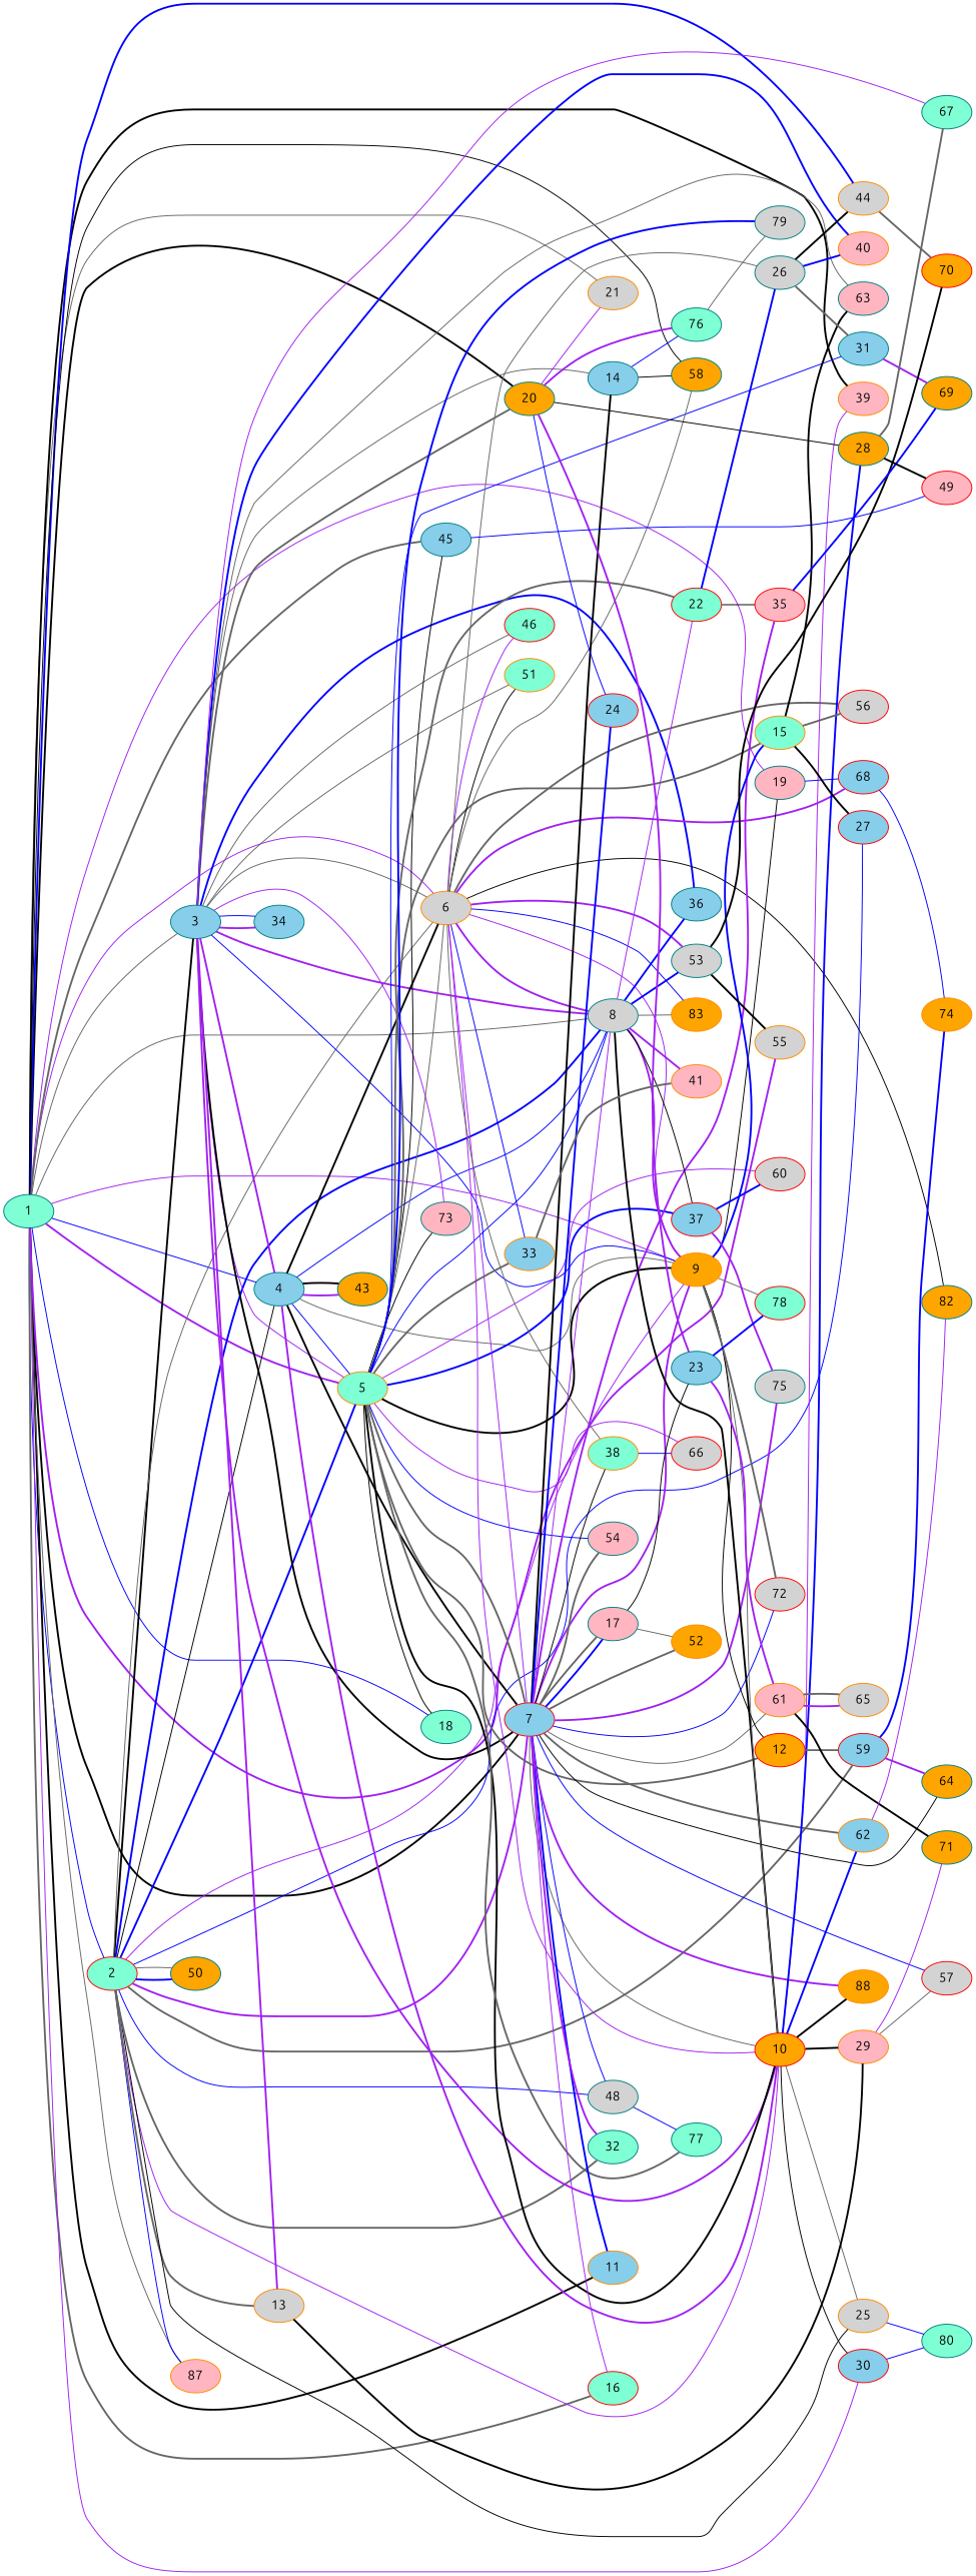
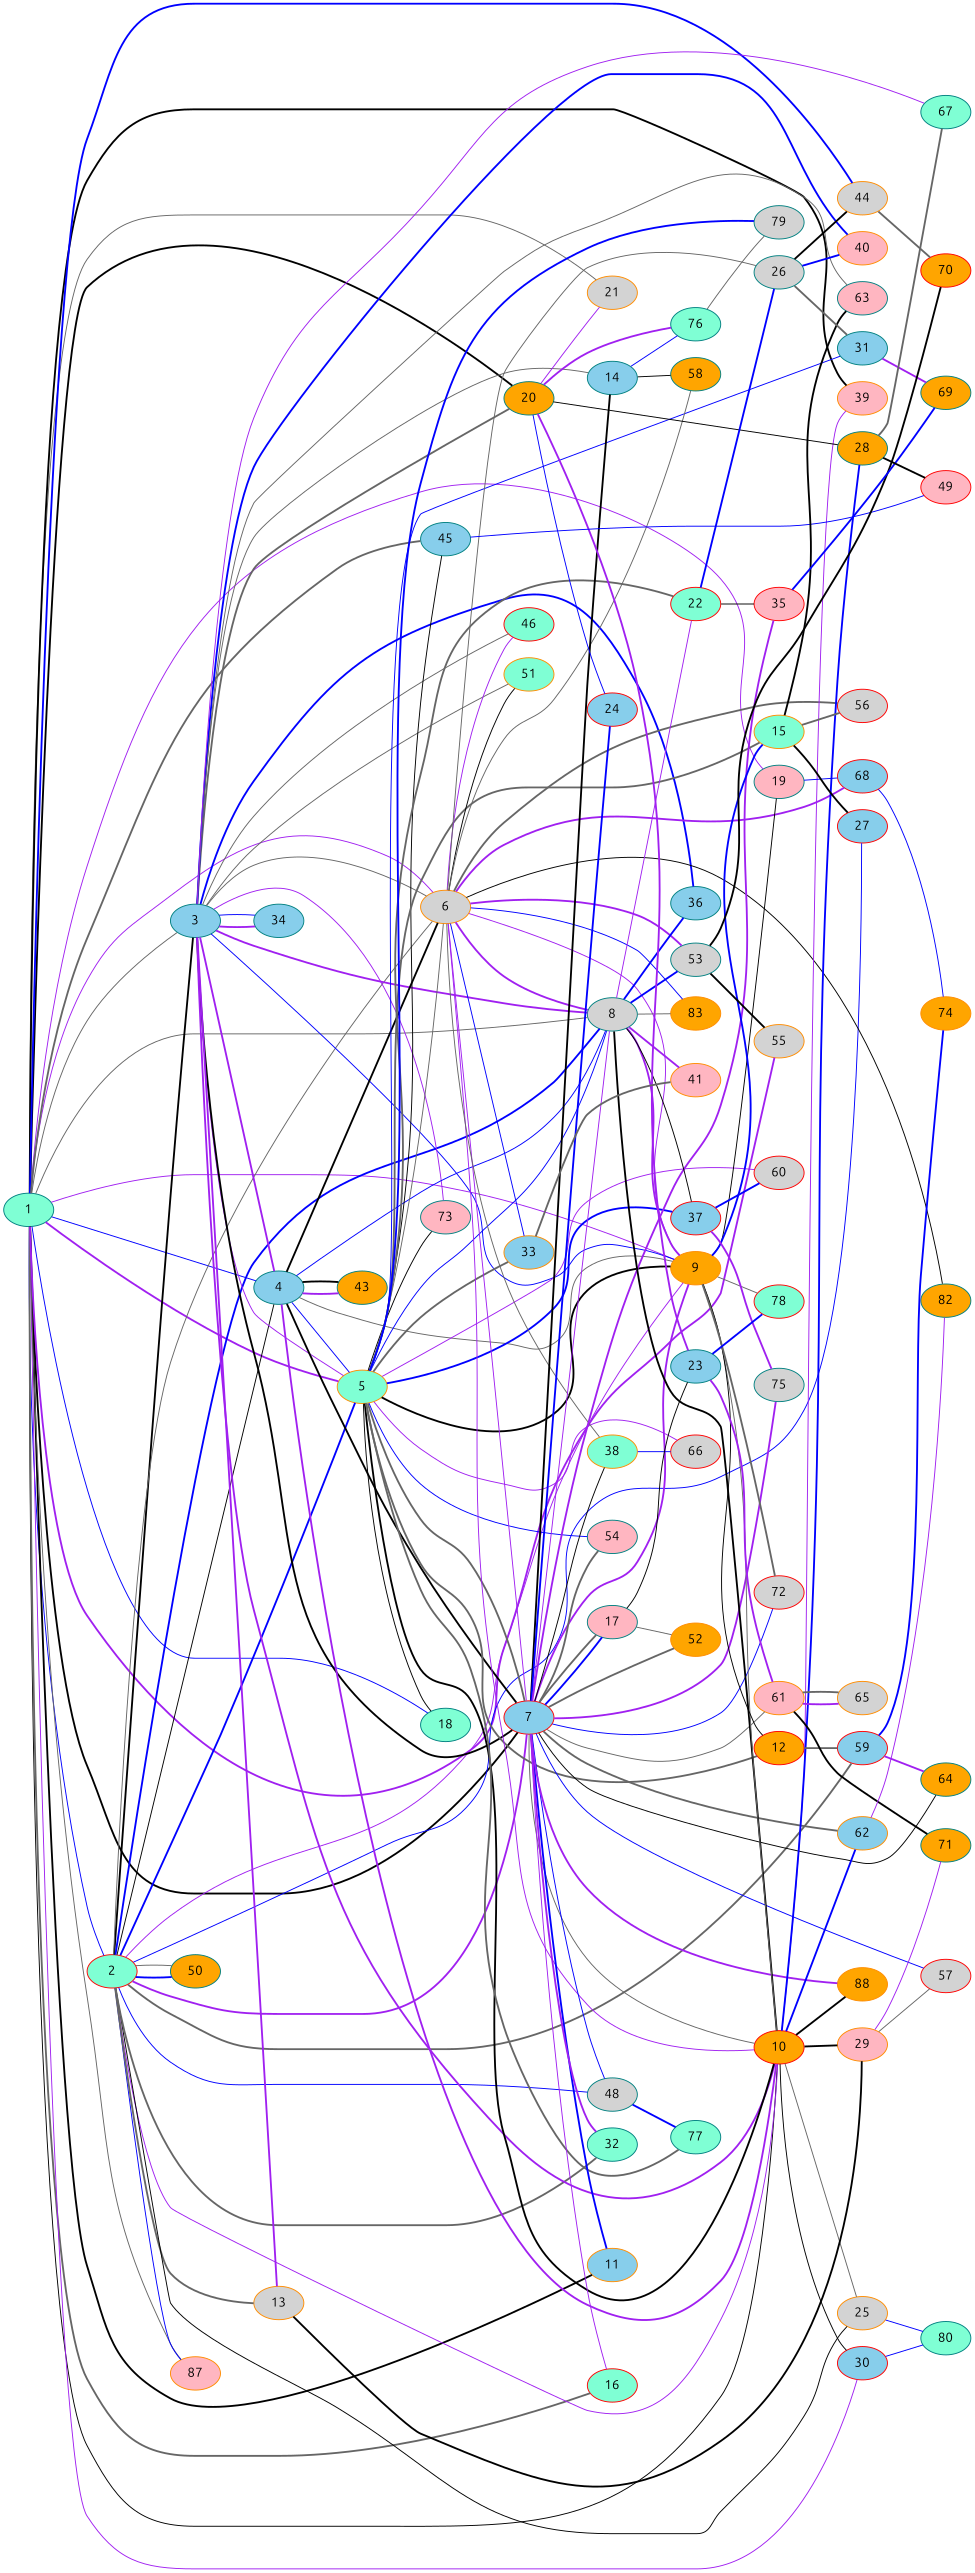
  graph {
    fontname=Ubuntu
    rankdir=LR
    node [color=teal fillcolor=skyblue fontname=Ubuntu style=filled]
    edge [color=gray40 fontname=Ubuntu style=bold]
    1 [fillcolor=aquamarine]
    2 [color=red fillcolor=aquamarine]
    3
    4
    5 [color=darkorange fillcolor=aquamarine]
    6 [color=darkorange fillcolor=lightgrey]
    7 [color=red]
    8 [fillcolor=lightgrey]
    9 [color=darkorange fillcolor=orange]
    10 [color=red fillcolor=orange]
    11 [color=darkorange]
    16 [color=red fillcolor=aquamarine]
    18 [fillcolor=aquamarine]
    19 [fillcolor=lightpink]
    20 [fillcolor=orange]
    21 [color=darkorange fillcolor=lightgrey]
    30 [color=red]
    39 [color=darkorange fillcolor=lightpink]
    44 [color=darkorange fillcolor=lightgrey]
    45
    n21 [color=darkorange fillcolor=lightpink label=87]
    55 [color=darkorange fillcolor=lightgrey]
    13 [color=darkorange fillcolor=lightgrey]
    25 [color=darkorange fillcolor=lightgrey]
    27 [color=red]
    32 [fillcolor=aquamarine]
    48 [fillcolor=lightgrey]
    50 [fillcolor=orange]
    59 [color=red]
    14
    34
    36
    40 [color=darkorange fillcolor=lightpink]
    46 [color=red fillcolor=aquamarine]
    51 [color=darkorange fillcolor=aquamarine]
    63 [fillcolor=lightpink]
    67 [fillcolor=aquamarine]
    73 [fillcolor=lightpink]
    43 [fillcolor=orange]
    12 [color=red fillcolor=orange]
    15 [color=darkorange fillcolor=aquamarine]
    22 [color=red fillcolor=aquamarine]
    31
    33 [color=darkorange]
    37 [color=red]
    54 [fillcolor=lightpink]
    60 [color=red fillcolor=lightgrey]
    66 [color=red fillcolor=lightgrey]
    77 [fillcolor=aquamarine]
    79 [fillcolor=lightgrey]
    26 [fillcolor=lightgrey]
    38 [color=darkorange fillcolor=aquamarine]
    53 [fillcolor=lightgrey]
    56 [color=red fillcolor=lightgrey]
    58 [fillcolor=orange]
    68 [color=red]
    82 [fillcolor=orange]
    83 [color=darkorange fillcolor=orange]
    17 [fillcolor=lightpink]
    24 [color=red]
    35 [color=red fillcolor=lightpink]
    52 [color=darkorange fillcolor=orange]
    57 [color=red fillcolor=lightgrey]
    61 [color=darkorange fillcolor=lightpink]
    62 [color=darkorange]
    64 [fillcolor=orange]
    72 [color=red fillcolor=lightgrey]
    75 [fillcolor=lightgrey]
    n69 [color=darkorange fillcolor=orange label=88]
    41 [color=darkorange fillcolor=lightpink]
    78 [color=red fillcolor=aquamarine]
    28 [fillcolor=orange]
    29 [color=darkorange fillcolor=lightpink]
    76 [fillcolor=aquamarine]
    23
    80 [fillcolor=aquamarine]
    70 [color=red fillcolor=orange]
    49 [color=red fillcolor=lightpink]
    74 [color=darkorange fillcolor=orange]
    69 [fillcolor=orange]
    71 [fillcolor=orange]
    65 [color=darkorange fillcolor=lightgrey]
    1 -- 2 [color=blue style=solid]
    1 -- 3 [style=solid]
    1 -- 4 [color=blue style=solid]
    1 -- 5 [color=purple]
    1 -- 6 [color=purple style=solid]
    1 -- 7 [color=black]
    1 -- 8 [style=solid]
    1 -- 9 [color=purple style=solid]
-   1 -- 58 [color=black style=solid]
+   1 -- 10 [color=black style=solid]
    1 -- 11 [color=black]
    1 -- 16
    1 -- 18 [color=blue style=solid]
    1 -- 19 [color=purple style=solid]
    1 -- 20 [color=black]
    1 -- 21 [style=solid]
    1 -- 30 [color=purple style=solid]
    1 -- 39 [color=black]
    1 -- 44 [color=blue]
    1 -- 45
    1 -- n21 [style=solid]
    1 -- 55 [color=purple]
    2 -- 3 [color=black]
    2 -- 4 [color=black style=solid]
    2 -- 5 [color=blue]
    2 -- 6 [style=solid]
    2 -- 7 [color=purple]
    2 -- 8 [color=blue]
    2 -- 9 [color=purple style=solid]
    2 -- 10 [color=purple style=solid]
    2 -- n21 [color=blue style=solid]
    2 -- 13
    2 -- 25 [color=black style=solid]
    2 -- 27 [color=blue style=solid]
    2 -- 32
    2 -- 48 [color=blue style=solid]
    2 -- 50 [color=blue]
    2 -- 50 [style=solid]
    2 -- 59
    3 -- 4 [color=purple]
    3 -- 5 [color=purple style=solid]
    3 -- 6 [style=solid]
    3 -- 7 [color=black]
    3 -- 8 [color=purple]
    3 -- 9 [color=blue style=solid]
    3 -- 10 [color=purple]
    3 -- 20
    3 -- 13 [color=purple]
    3 -- 14 [style=solid]
    3 -- 34 [color=purple]
    3 -- 34 [color=blue style=solid]
    3 -- 36 [color=blue]
    3 -- 40 [color=blue]
    3 -- 46 [style=solid]
    3 -- 51 [style=solid]
    3 -- 63 [style=solid]
    3 -- 67 [color=purple style=solid]
    3 -- 73 [color=purple style=solid]
    4 -- 5 [color=blue style=solid]
    4 -- 6 [color=black]
    4 -- 7 [color=black]
    4 -- 8 [color=blue style=solid]
    4 -- 9 [style=solid]
    4 -- 10 [color=purple]
    4 -- 43 [color=purple]
    4 -- 43 [color=black]
    5 -- 6 [style=solid]
    5 -- 7
    5 -- 8 [color=blue style=solid]
    5 -- 9 [color=black]
    5 -- 10 [color=black]
    5 -- 18 [color=black style=solid]
    5 -- 45 [color=black style=solid]
    5 -- 73 [color=black style=solid]
    5 -- 12
    5 -- 15
    5 -- 22
    5 -- 31 [color=blue style=solid]
    5 -- 33
    5 -- 37 [color=blue]
    5 -- 54 [color=blue style=solid]
    5 -- 60 [color=purple style=solid]
    5 -- 66 [color=purple style=solid]
    5 -- 77
    5 -- 79 [color=blue]
    6 -- 7 [color=purple style=solid]
    6 -- 8 [color=purple]
    6 -- 9 [color=purple style=solid]
    6 -- 10 [color=purple style=solid]
    6 -- 46 [color=purple style=solid]
    6 -- 51 [color=black style=solid]
    6 -- 33 [color=blue style=solid]
    6 -- 26 [style=solid]
    6 -- 38 [style=solid]
    6 -- 53 [color=purple]
    6 -- 56
    6 -- 58 [style=solid]
    6 -- 68 [color=purple]
    6 -- 82 [color=black style=solid]
    6 -- 83 [color=blue style=solid]
    7 -- 8 [color=purple style=solid]
    7 -- 9 [color=purple]
    7 -- 10 [style=solid]
    7 -- 11 [color=blue]
    7 -- 16 [color=purple style=solid]
    7 -- 32 [color=purple]
    7 -- 48 [color=blue style=solid]
    7 -- 14 [color=black]
    7 -- 54
    7 -- 38 [color=black style=solid]
    7 -- 17 [color=blue]
    7 -- 17
    7 -- 24 [color=blue]
    7 -- 35 [color=purple]
    7 -- 52
    7 -- 57 [color=blue style=solid]
    7 -- 61 [style=solid]
    7 -- 62
    7 -- 64 [color=black style=solid]
    7 -- 72 [color=blue style=solid]
    7 -- 75 [color=purple]
    7 -- n69 [color=purple]
    8 -- 9 [color=purple]
    8 -- 10 [color=black]
    8 -- 36 [color=blue]
    8 -- 22 [color=purple style=solid]
    8 -- 37 [color=black style=solid]
    8 -- 53 [color=blue]
    8 -- 83 [style=solid]
    8 -- 41 [color=purple]
    9 -- 10 [style=solid]
    9 -- 19 [color=black style=solid]
    9 -- 12 [color=black style=solid]
    9 -- 15 [color=blue]
    9 -- 72
    9 -- 78 [style=solid]
    10 -- 30 [color=black style=solid]
    10 -- 39 [color=purple style=solid]
    10 -- 25 [style=solid]
    10 -- 62 [color=blue]
    10 -- n69 [color=black]
    10 -- 28 [color=blue]
    10 -- 29 [color=black]
    19 -- 68 [color=blue style=solid]
    20 -- 21 [color=purple style=solid]
    20 -- 24 [color=blue style=solid]
    20 -- 28 [color=black style=solid]
    20 -- 76 [color=purple]
    20 -- 23 [color=purple]
    30 -- 80 [color=blue style=solid]
    44 -- 70
    45 -- 49 [color=blue style=solid]
    13 -- 29 [color=black]
    25 -- 80 [color=blue style=solid]
-   48 -- 77 [color=blue style=solid]
+   48 -- 77 [color=blue]
    59 -- 64 [color=purple]
    59 -- 74 [color=blue]
    14 -- 58 [color=black style=solid]
    14 -- 76 [color=blue style=solid]
    12 -- 59
    15 -- 27 [color=black]
    15 -- 63 [color=black]
    15 -- 56
    22 -- 26 [color=blue]
    22 -- 35 [color=black style=solid]
    31 -- 69 [color=purple]
    33 -- 41
    37 -- 60 [color=blue]
    37 -- 75 [color=purple]
    26 -- 44 [color=black]
    26 -- 40 [color=blue]
    26 -- 31
    38 -- 66 [color=blue style=solid]
    53 -- 55 [color=black]
    53 -- 70 [color=black]
    68 -- 74 [color=blue style=solid]
    17 -- 52 [style=solid]
    17 -- 23 [color=black style=solid]
    35 -- 69 [color=blue]
    61 -- 71 [color=black]
    61 -- 65 [color=purple]
    61 -- 65
    62 -- 82 [color=purple style=solid]
    28 -- 67
    28 -- 49 [color=black]
    29 -- 57 [style=solid]
    29 -- 71 [color=purple style=solid]
    76 -- 79 [style=solid]
    23 -- 61 [color=purple]
    23 -- 78 [color=blue]
  }
